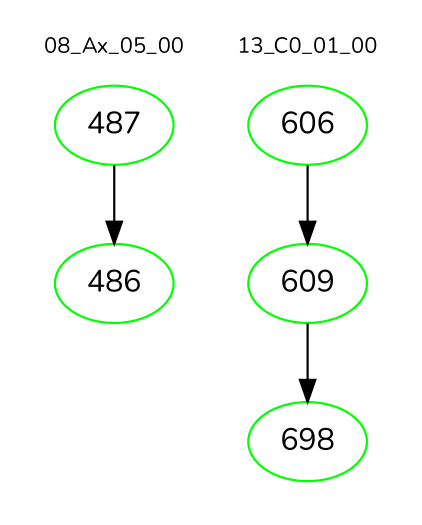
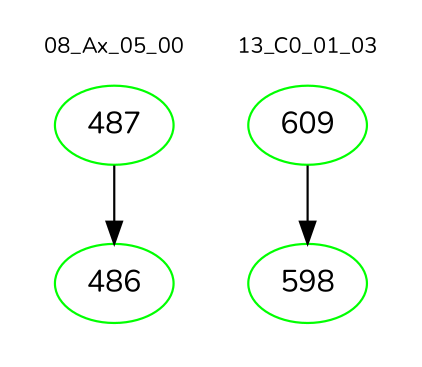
  digraph {
    fontname=Nunito
    node [color=green fontname=Nunito]
    edge [color=black fontname=Nunito]
    n1 [label=487]
    n2 [label=486]
-   n3 [label=606]
    n4 [label=609]
-   n5 [label=698]
+   n5 [label=598]
    subgraph cluster_1 {
      color=white
      fontsize=10
      label="08_Ax_05_00"
      n1
      n2
    }
    subgraph cluster_2 {
      color=white
      fontsize=10
-     label="13_C0_01_00"
-     n3
+     label="13_C0_01_03"
      n4
      n5
    }
    n1 -> n2
-   n3 -> n4
    n4 -> n5
  }
